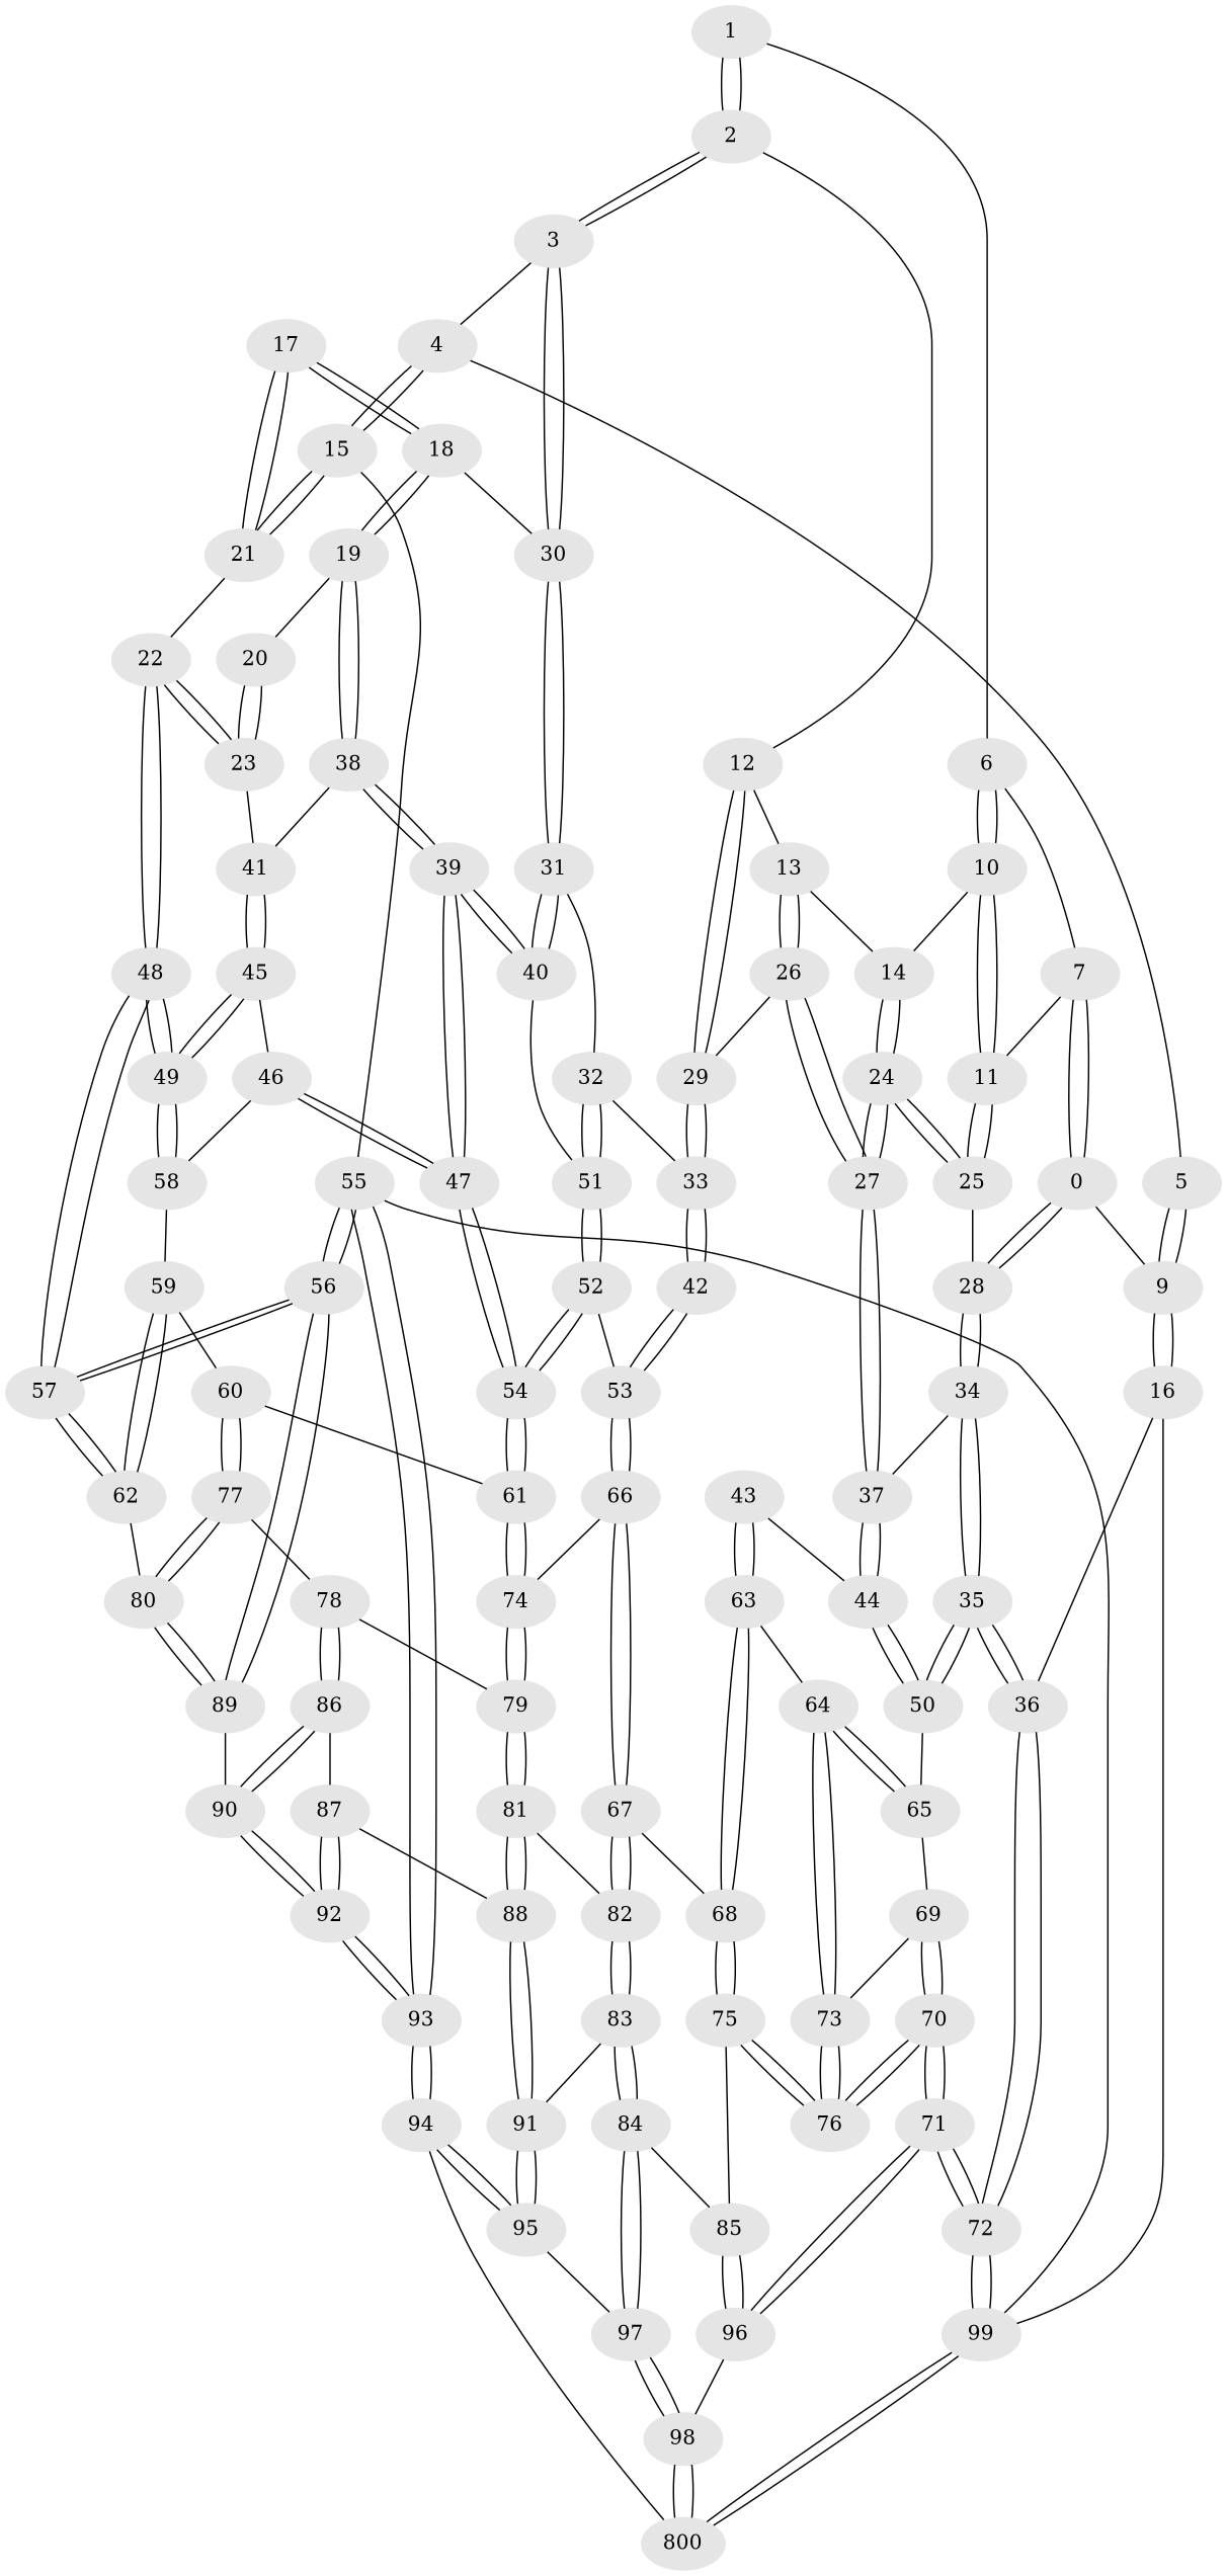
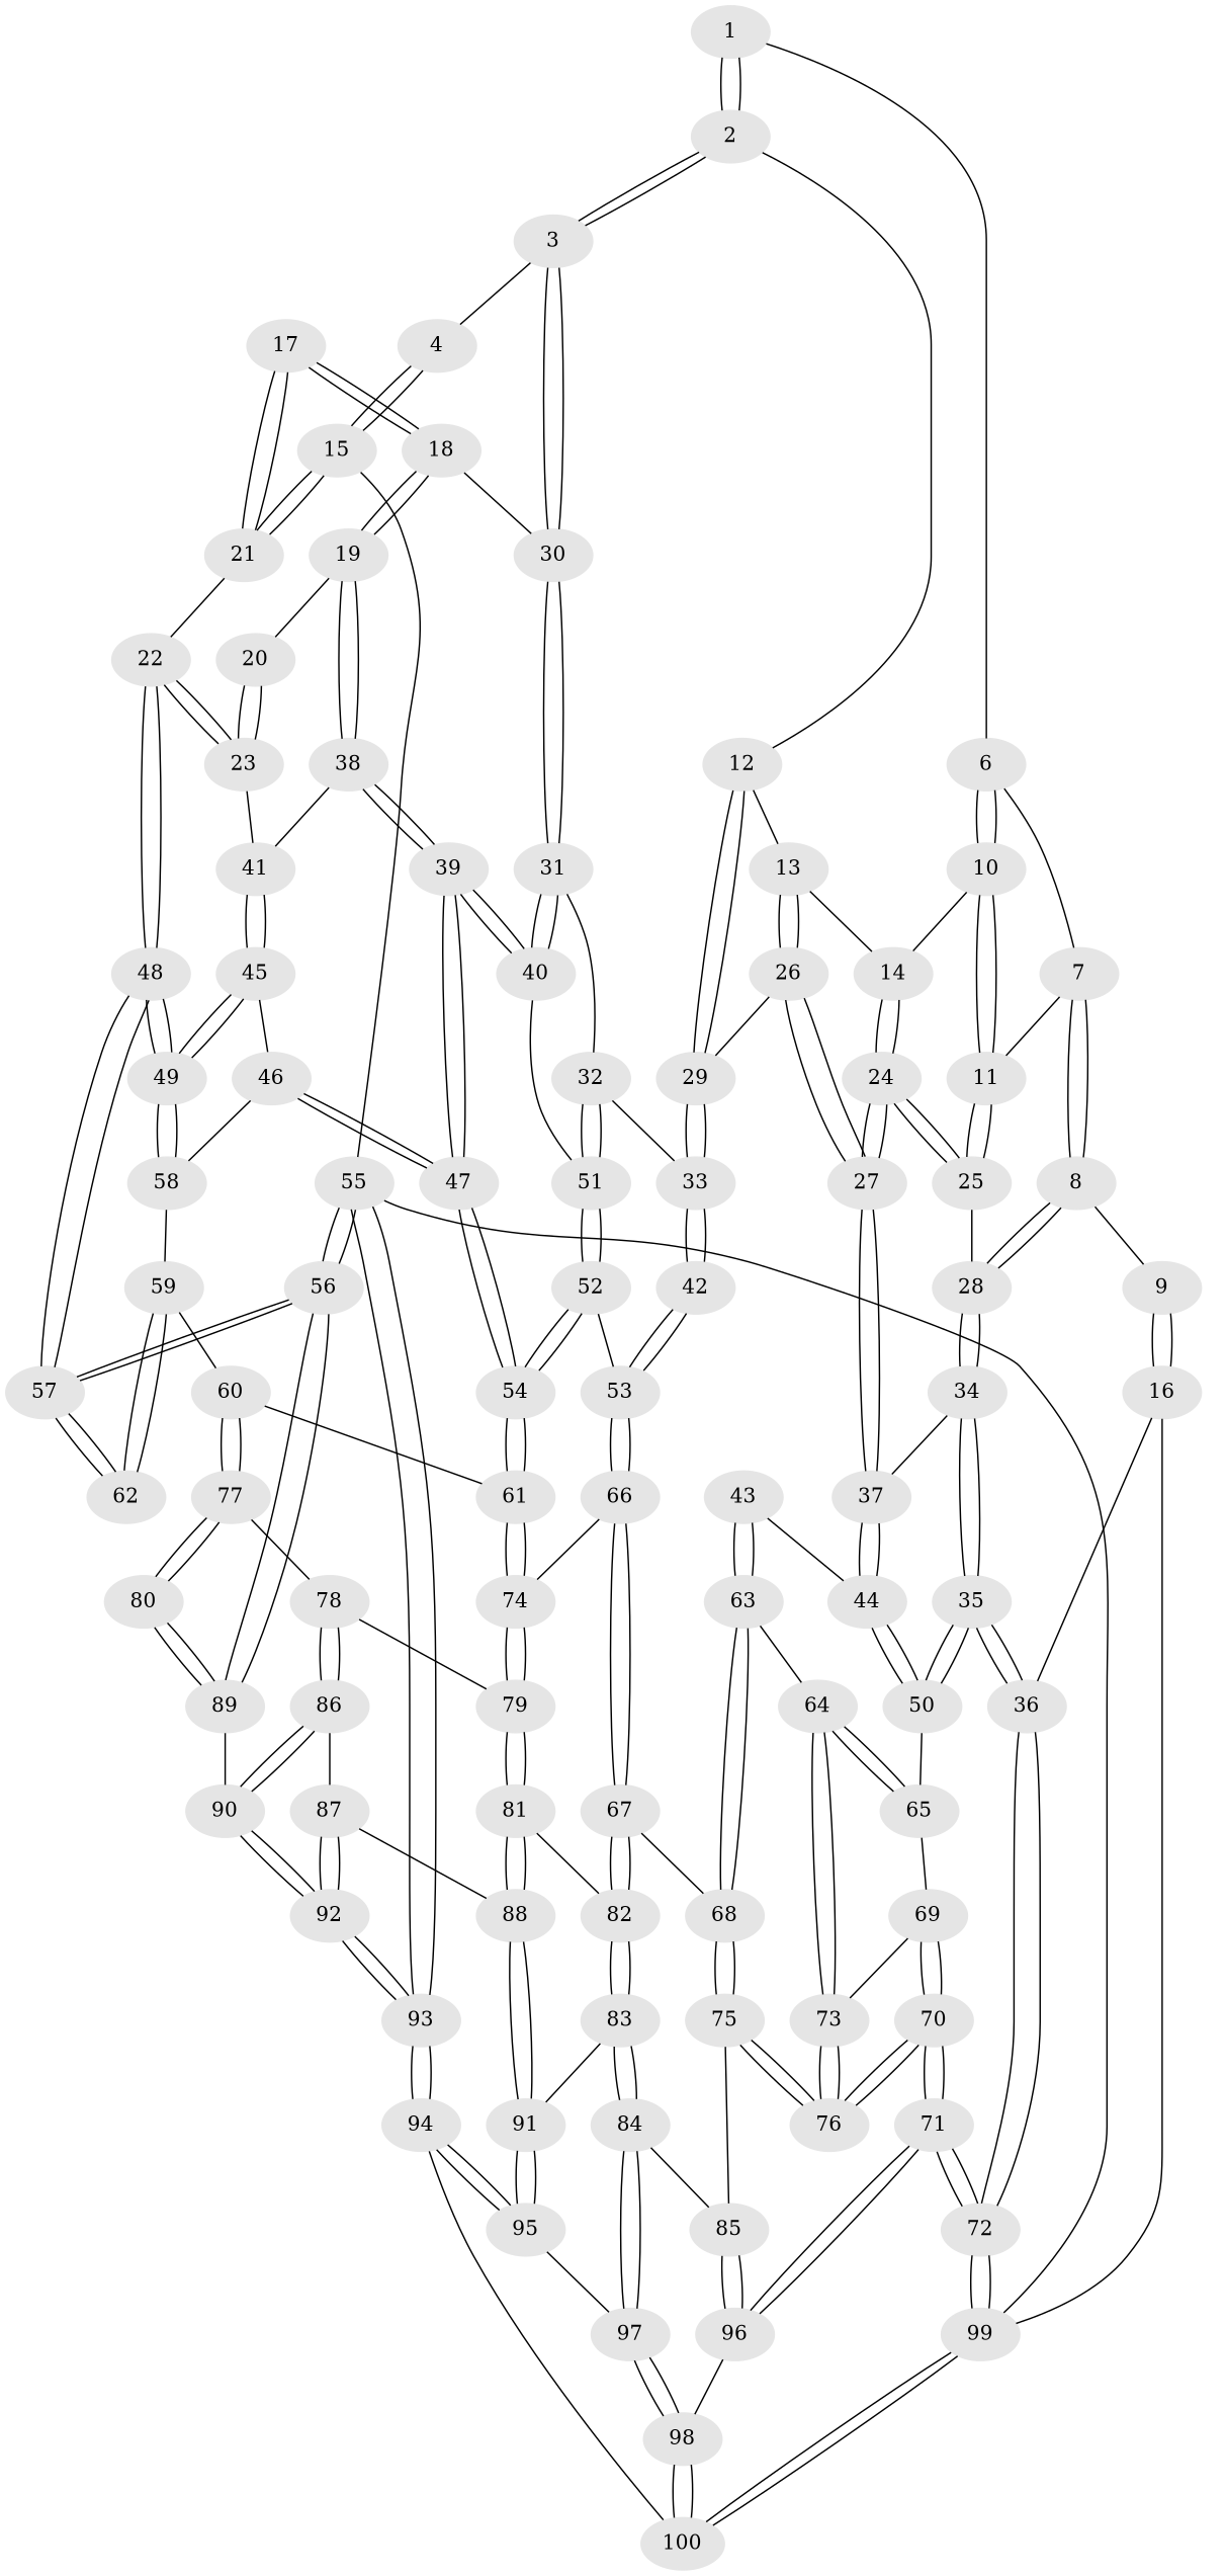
  graph {
    node [color=gray90 style=filled]
    1
    2
    6
    3
    12
    7
    10
    4
    30
    13
    29
-   5
    15
    31
    9
    21
    55
    16
-   8 [label=0]
+   8
    11
    14
    28
    25
    34
    36
    99
    24
    26
    33
    27
    22
    56
    93
    72
-   100 [label=800]
+   100
    17
    18
    19
    20
    38
    23
    41
    39
    48
    49
    57
    45
    37
    44
    35
    42
    32
    40
    51
    52
    53
    50
    65
    47
    54
    46
    43
    63
    66
    64
    68
    58
    59
    61
    62
    69
    74
    67
    89
    94
    90
    80
    60
    77
    78
    79
    73
    75
    76
    70
    82
    83
    85
    71
    96
    98
    81
    86
    87
    88
    91
    84
    97
    95
    92
    1 -- 2
    1 -- 2
    1 -- 6
    2 -- 3
    2 -- 3
    2 -- 12
    6 -- 7
    6 -- 10
    6 -- 10
    3 -- 4
    3 -- 30
    3 -- 30
    12 -- 13
    12 -- 29
    12 -- 29
    7 -- 8
    7 -- 8
    7 -- 11
    10 -- 11
    10 -- 11
    10 -- 14
-   4 -- 5
    4 -- 15
    4 -- 15
    30 -- 31
    30 -- 31
    13 -- 14
    13 -- 26
    13 -- 26
    29 -- 33
    29 -- 33
-   5 -- 9
-   5 -- 9
    15 -- 21
    15 -- 21
    15 -- 55
    31 -- 32
    31 -- 40
    31 -- 40
    9 -- 16
    9 -- 16
    21 -- 22
    55 -- 99
    55 -- 56
    55 -- 56
    55 -- 93
    55 -- 93
    16 -- 36
    16 -- 99
    8 -- 9
    8 -- 28
    8 -- 28
    11 -- 25
    11 -- 25
    14 -- 24
    14 -- 24
    28 -- 34
    28 -- 34
    25 -- 28
    34 -- 37
    34 -- 35
    34 -- 35
    36 -- 72
    36 -- 72
    99 -- 100
    99 -- 100
    24 -- 25
    24 -- 25
    24 -- 27
    24 -- 27
    26 -- 29
    26 -- 27
    26 -- 27
    33 -- 42
    33 -- 42
    27 -- 37
    27 -- 37
    22 -- 23
    22 -- 23
    22 -- 48
    22 -- 48
    56 -- 57
    56 -- 57
    56 -- 89
    56 -- 89
    93 -- 94
    93 -- 94
    72 -- 99
    72 -- 99
    17 -- 21
    17 -- 21
    17 -- 18
    17 -- 18
    18 -- 30
    18 -- 19
    18 -- 19
    19 -- 20
    19 -- 38
    19 -- 38
    20 -- 23
    20 -- 23
    38 -- 41
    38 -- 39
    38 -- 39
    23 -- 41
    41 -- 45
    41 -- 45
    39 -- 40
    39 -- 40
    39 -- 47
    39 -- 47
    48 -- 49
    48 -- 49
    48 -- 57
    48 -- 57
    49 -- 58
    49 -- 58
    57 -- 62
    57 -- 62
    45 -- 49
    45 -- 49
    45 -- 46
    37 -- 44
    37 -- 44
    44 -- 50
    44 -- 50
    35 -- 36
    35 -- 36
    35 -- 50
    35 -- 50
    42 -- 53
    42 -- 53
    32 -- 33
    32 -- 51
    32 -- 51
    40 -- 51
    51 -- 52
    51 -- 52
    52 -- 53
    52 -- 54
    52 -- 54
    53 -- 66
    53 -- 66
    50 -- 65
    65 -- 69
    47 -- 54
    47 -- 54
    54 -- 61
    54 -- 61
    46 -- 47
    46 -- 47
    46 -- 58
    43 -- 44
    43 -- 63
    43 -- 63
    63 -- 64
    63 -- 68
    63 -- 68
    66 -- 74
    66 -- 67
    66 -- 67
    64 -- 65
    64 -- 65
    64 -- 73
    64 -- 73
    68 -- 75
    68 -- 75
    58 -- 59
    59 -- 62
    59 -- 62
    59 -- 60
    61 -- 74
    61 -- 74
-   62 -- 80
    69 -- 73
    69 -- 70
    69 -- 70
    74 -- 79
    74 -- 79
    67 -- 68
    67 -- 82
    67 -- 82
    89 -- 90
    94 -- 100
    94 -- 95
    94 -- 95
    90 -- 92
    90 -- 92
    80 -- 89
    80 -- 89
    60 -- 61
    60 -- 77
    60 -- 77
    77 -- 80
    77 -- 80
    77 -- 78
    78 -- 79
    78 -- 86
    78 -- 86
    79 -- 81
    79 -- 81
    73 -- 76
    73 -- 76
    75 -- 76
    75 -- 76
    75 -- 85
    70 -- 76
    70 -- 76
    70 -- 71
    70 -- 71
    82 -- 83
    82 -- 83
    83 -- 91
    83 -- 84
    83 -- 84
    85 -- 96
    85 -- 96
    71 -- 72
    71 -- 72
    71 -- 96
    71 -- 96
    96 -- 98
    98 -- 100
    98 -- 100
    81 -- 82
    81 -- 88
    81 -- 88
    86 -- 90
    86 -- 90
    86 -- 87
    87 -- 88
    87 -- 92
    87 -- 92
    88 -- 91
    88 -- 91
    91 -- 95
    91 -- 95
    84 -- 85
    84 -- 97
    84 -- 97
    97 -- 98
    97 -- 98
    95 -- 97
    92 -- 93
    92 -- 93
  }
